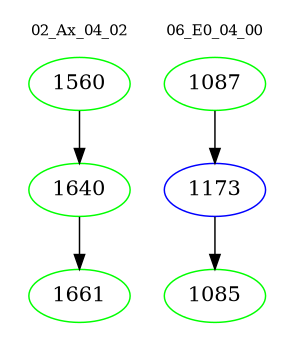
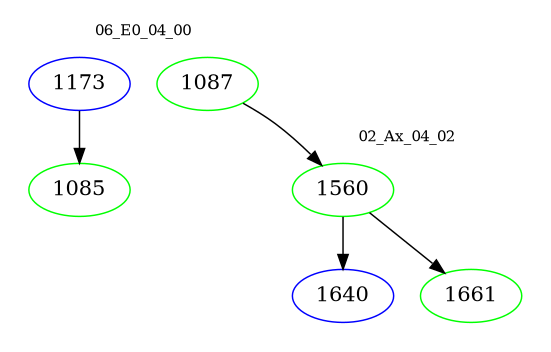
  digraph {
    node [color=green]
    edge [color=black]
    n1 [label=1560]
-   n2 [label=1640]
+   n2 [color=blue label=1640]
    n3 [label=1661]
    n4 [label=1087]
    n5 [color=blue label=1173]
    n6 [label=1085]
    subgraph cluster_1 {
      color=white
      fontsize=10
      label="02_Ax_04_02"
      n1
      n2
      n3
    }
    subgraph cluster_2 {
      color=white
      fontsize=10
      label="06_E0_04_00"
      n4
      n5
      n6
    }
    n1 -> n2
-   n2 -> n3
-   n4 -> n5
+   n1 -> n3
+   n4 -> n1
    n5 -> n6
  }
